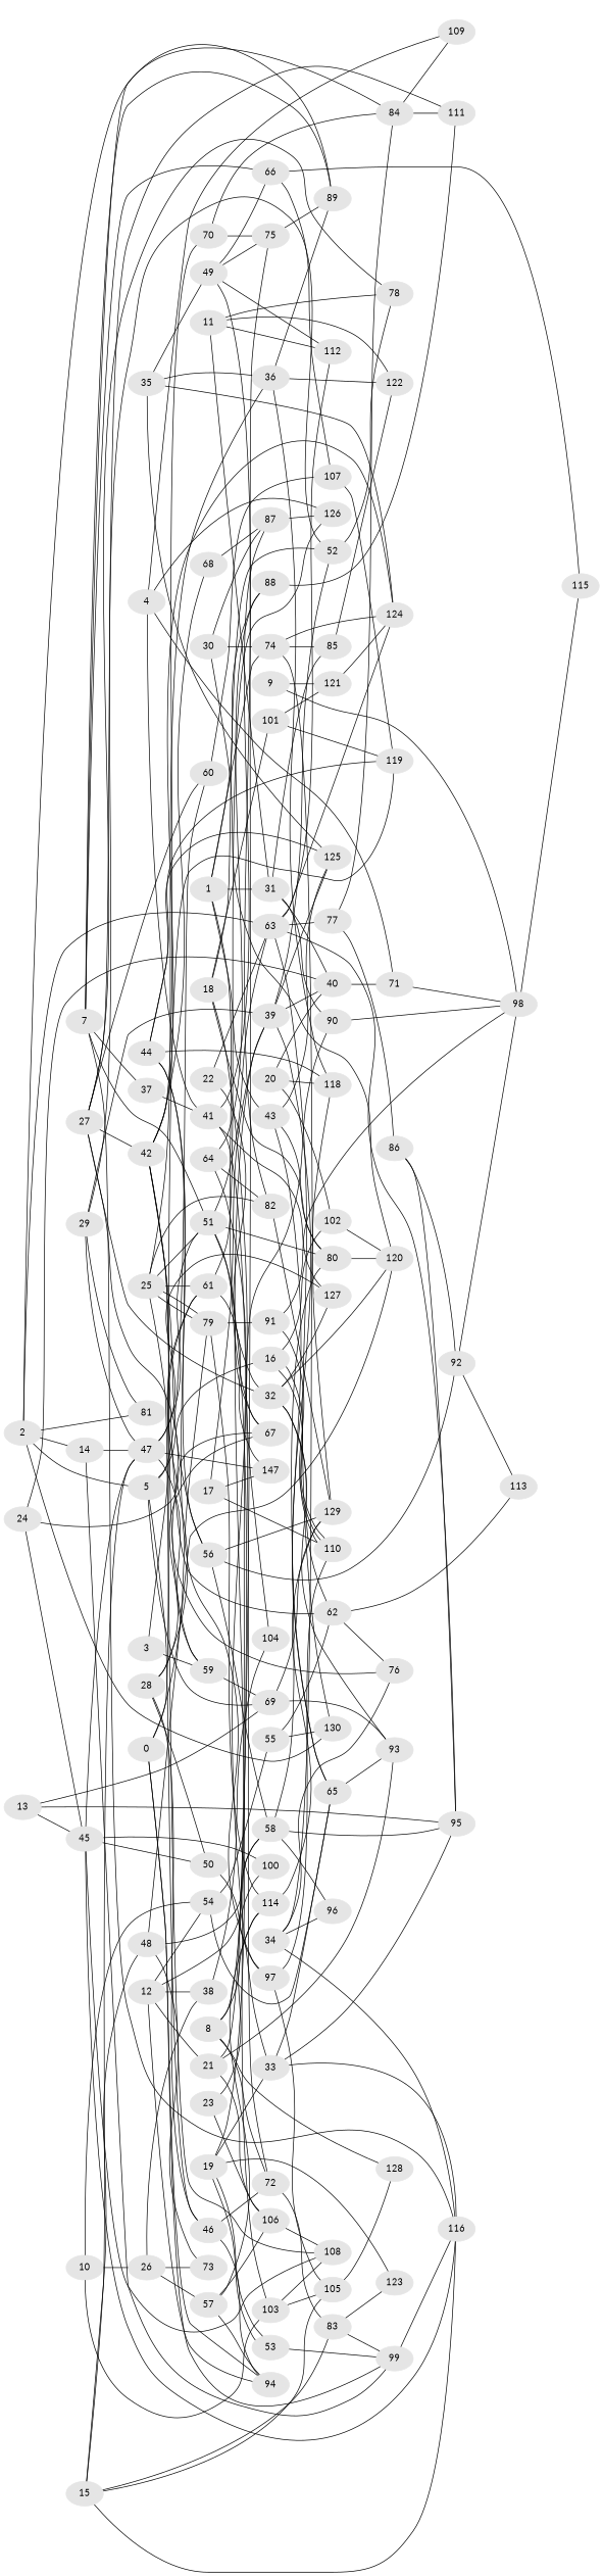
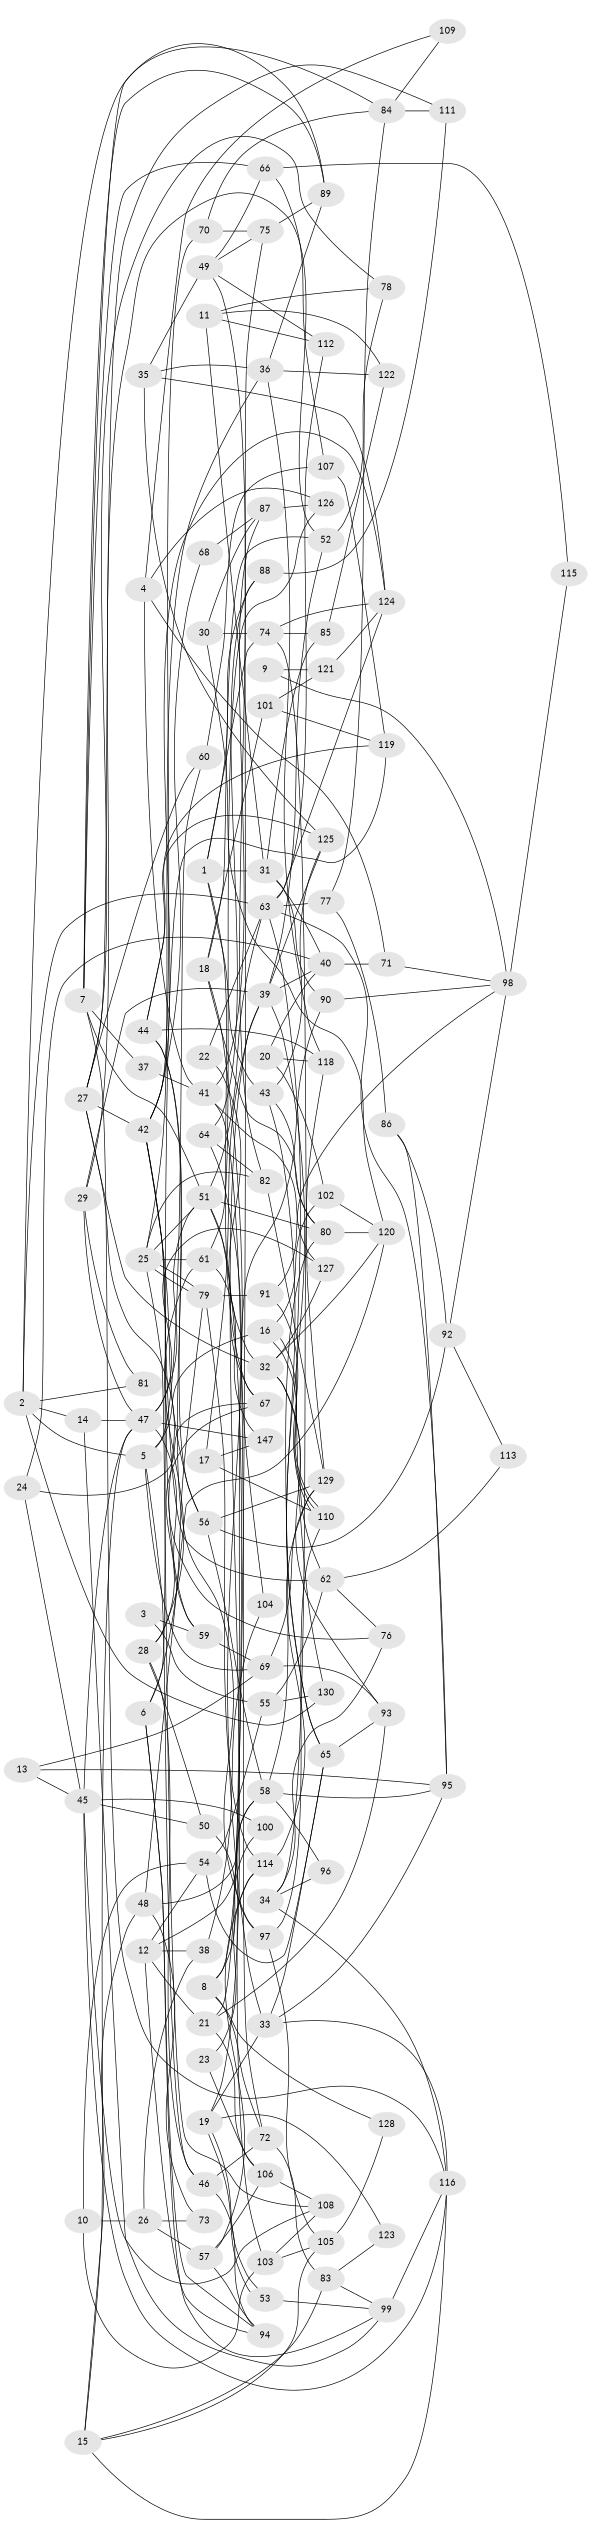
  graph {
    fontname=Lato
    rankdir=LR
    node [color=gray90 fontname=Lato style=filled]
    edge [fontname=Lato]
    1
    31
    43
    67
    74
    88
    90
    40
    85
    80
    65
    125
    124
    129
    111
    2
    5
    14
    63
    81
    89
    130
    16
    46
    60
    69
    99
    47
    112
    95
    77
    3
    59
    61
    126
    n36 [label=147]
    4
    41
    71
    109
    72
    87
    127
    98
    102
    110
    94
    107
    93
-   6 [label=0]
+   6
    79
    119
    114
    91
    116
    7
    37
    51
    66
    84
    103
    115
    8
    100
    128
    83
    9
    121
    10
    26
    54
    38
    57
    73
    55
    105
    108
    11
    78
    122
    12
    21
    58
    75
    106
    104
    96
    13
    45
    50
    15
    48
    120
    123
    17
    39
    52
    18
    33
    101
    19
    53
    20
    118
    22
    32
    62
    23
    24
    25
    36
    82
    27
    42
    76
    56
    68
    70
    28
    97
    29
    30
    113
    34
    35
    49
    92
    44
    86
    64
    1 -- 31
    1 -- 43
    1 -- 67
    1 -- 74
    1 -- 88
    31 -- 90
    31 -- 40
    31 -- 85
    43 -- 80
    43 -- 65
    43 -- 125
    74 -- 85
    74 -- 124
    74 -- 129
    88 -- 111
    90 -- 98
    40 -- 71
    85 -- 122
    80 -- 120
    65 -- 93
    2 -- 5
    2 -- 14
    2 -- 63
    2 -- 81
    2 -- 89
    2 -- 130
    5 -- 16
    5 -- 46
    5 -- 60
    5 -- 69
    14 -- 99
    14 -- 47
    63 -- 124
    63 -- 130
    63 -- 112
    63 -- 95
    63 -- 77
    16 -- 102
    16 -- 110
    16 -- 110
    46 -- 72
    46 -- 94
    60 -- 107
    69 -- 129
    69 -- 93
    99 -- 116
    47 -- 59
    47 -- n36
    47 -- 127
    47 -- 51
    77 -- 84
    77 -- 86
    3 -- 59
-   3 -- 61
+   3 -- 55
    59 -- 69
    61 -- 126
    61 -- n36
    4 -- 126
    4 -- 41
    4 -- 71
    4 -- 109
    41 -- 72
    41 -- 87
    41 -- 127
    71 -- 98
    72 -- 83
    87 -- 126
    98 -- 115
    102 -- 120
    107 -- 119
    6 -- 99
    6 -- 94
    6 -- 79
    6 -- 119
    79 -- 114
    79 -- 91
    114 -- 129
    91 -- 98
    91 -- 110
    7 -- 89
    7 -- 116
    7 -- 37
    7 -- 51
    7 -- 66
    7 -- 84
    37 -- 41
    51 -- 67
    51 -- 80
    51 -- 63
    51 -- 103
    66 -- 107
    66 -- 115
    84 -- 111
    84 -- 109
    103 -- 105
    103 -- 108
    8 -- 90
    8 -- 72
    8 -- 100
    8 -- 128
    83 -- 99
    83 -- 123
    9 -- 98
    9 -- 121
    121 -- 124
    10 -- 103
    10 -- 26
    10 -- 54
    26 -- 38
    26 -- 57
    26 -- 73
    54 -- 65
    54 -- 55
    38 -- 104
    57 -- 94
    57 -- 114
    57 -- 106
    55 -- 130
    55 -- 62
    105 -- 128
    11 -- 31
    11 -- 112
    11 -- 78
    11 -- 122
    12 -- 94
    12 -- 54
    12 -- 38
    12 -- 21
    12 -- 58
    21 -- 93
    21 -- 75
    21 -- 106
    58 -- 80
    58 -- 95
    58 -- 96
    75 -- 89
    106 -- 108
    13 -- 69
    13 -- 95
    13 -- 45
    45 -- 47
    45 -- 116
    45 -- 100
    45 -- 108
    45 -- 50
    50 -- 97
    15 -- 47
    15 -- 116
    15 -- 83
    15 -- 105
    15 -- 48
    48 -- 73
    48 -- 58
    48 -- 120
    17 -- n36
    17 -- 110
    17 -- 39
    39 -- 40
    39 -- 65
    39 -- 125
    39 -- 52
    52 -- 78
    18 -- 80
    18 -- 52
    18 -- 33
    18 -- 101
    33 -- 65
    33 -- 95
    33 -- 116
    101 -- 119
    101 -- 121
    19 -- 123
    19 -- 39
    19 -- 33
    19 -- 53
    19 -- 53
    53 -- 99
    20 -- 40
    20 -- 102
    20 -- 118
    22 -- 63
    22 -- 32
    32 -- 127
    32 -- 93
    32 -- 120
    32 -- 62
    62 -- 76
    62 -- 113
    23 -- 114
    23 -- 106
    24 -- 67
    24 -- 40
    24 -- 45
    25 -- 61
    25 -- 79
    25 -- 79
    25 -- 51
    25 -- 108
    25 -- 36
    25 -- 82
    36 -- 89
    36 -- 122
    36 -- 118
    82 -- 129
    27 -- 111
    27 -- 60
    27 -- 78
    27 -- 32
    27 -- 42
    27 -- 76
    42 -- 124
    42 -- 59
    42 -- 62
    42 -- 56
    42 -- 68
    42 -- 70
    56 -- 129
    56 -- 58
    56 -- 92
    68 -- 87
    70 -- 84
    70 -- 75
    28 -- 67
    28 -- 46
    28 -- 61
    28 -- 50
    97 -- 110
    97 -- 105
    29 -- 81
    29 -- 47
    29 -- 39
    29 -- 52
    30 -- 74
    30 -- 87
    30 -- 120
    34 -- 116
    34 -- 96
    34 -- 118
    34 -- 76
    35 -- 125
    35 -- 124
    35 -- 36
    35 -- 49
    49 -- 112
    49 -- 66
    49 -- 75
    49 -- 82
    92 -- 98
    92 -- 113
    44 -- 125
    44 -- 119
    44 -- 118
    44 -- 56
    44 -- 97
    86 -- 95
    86 -- 92
    64 -- 88
    64 -- 104
    64 -- 82
  }
